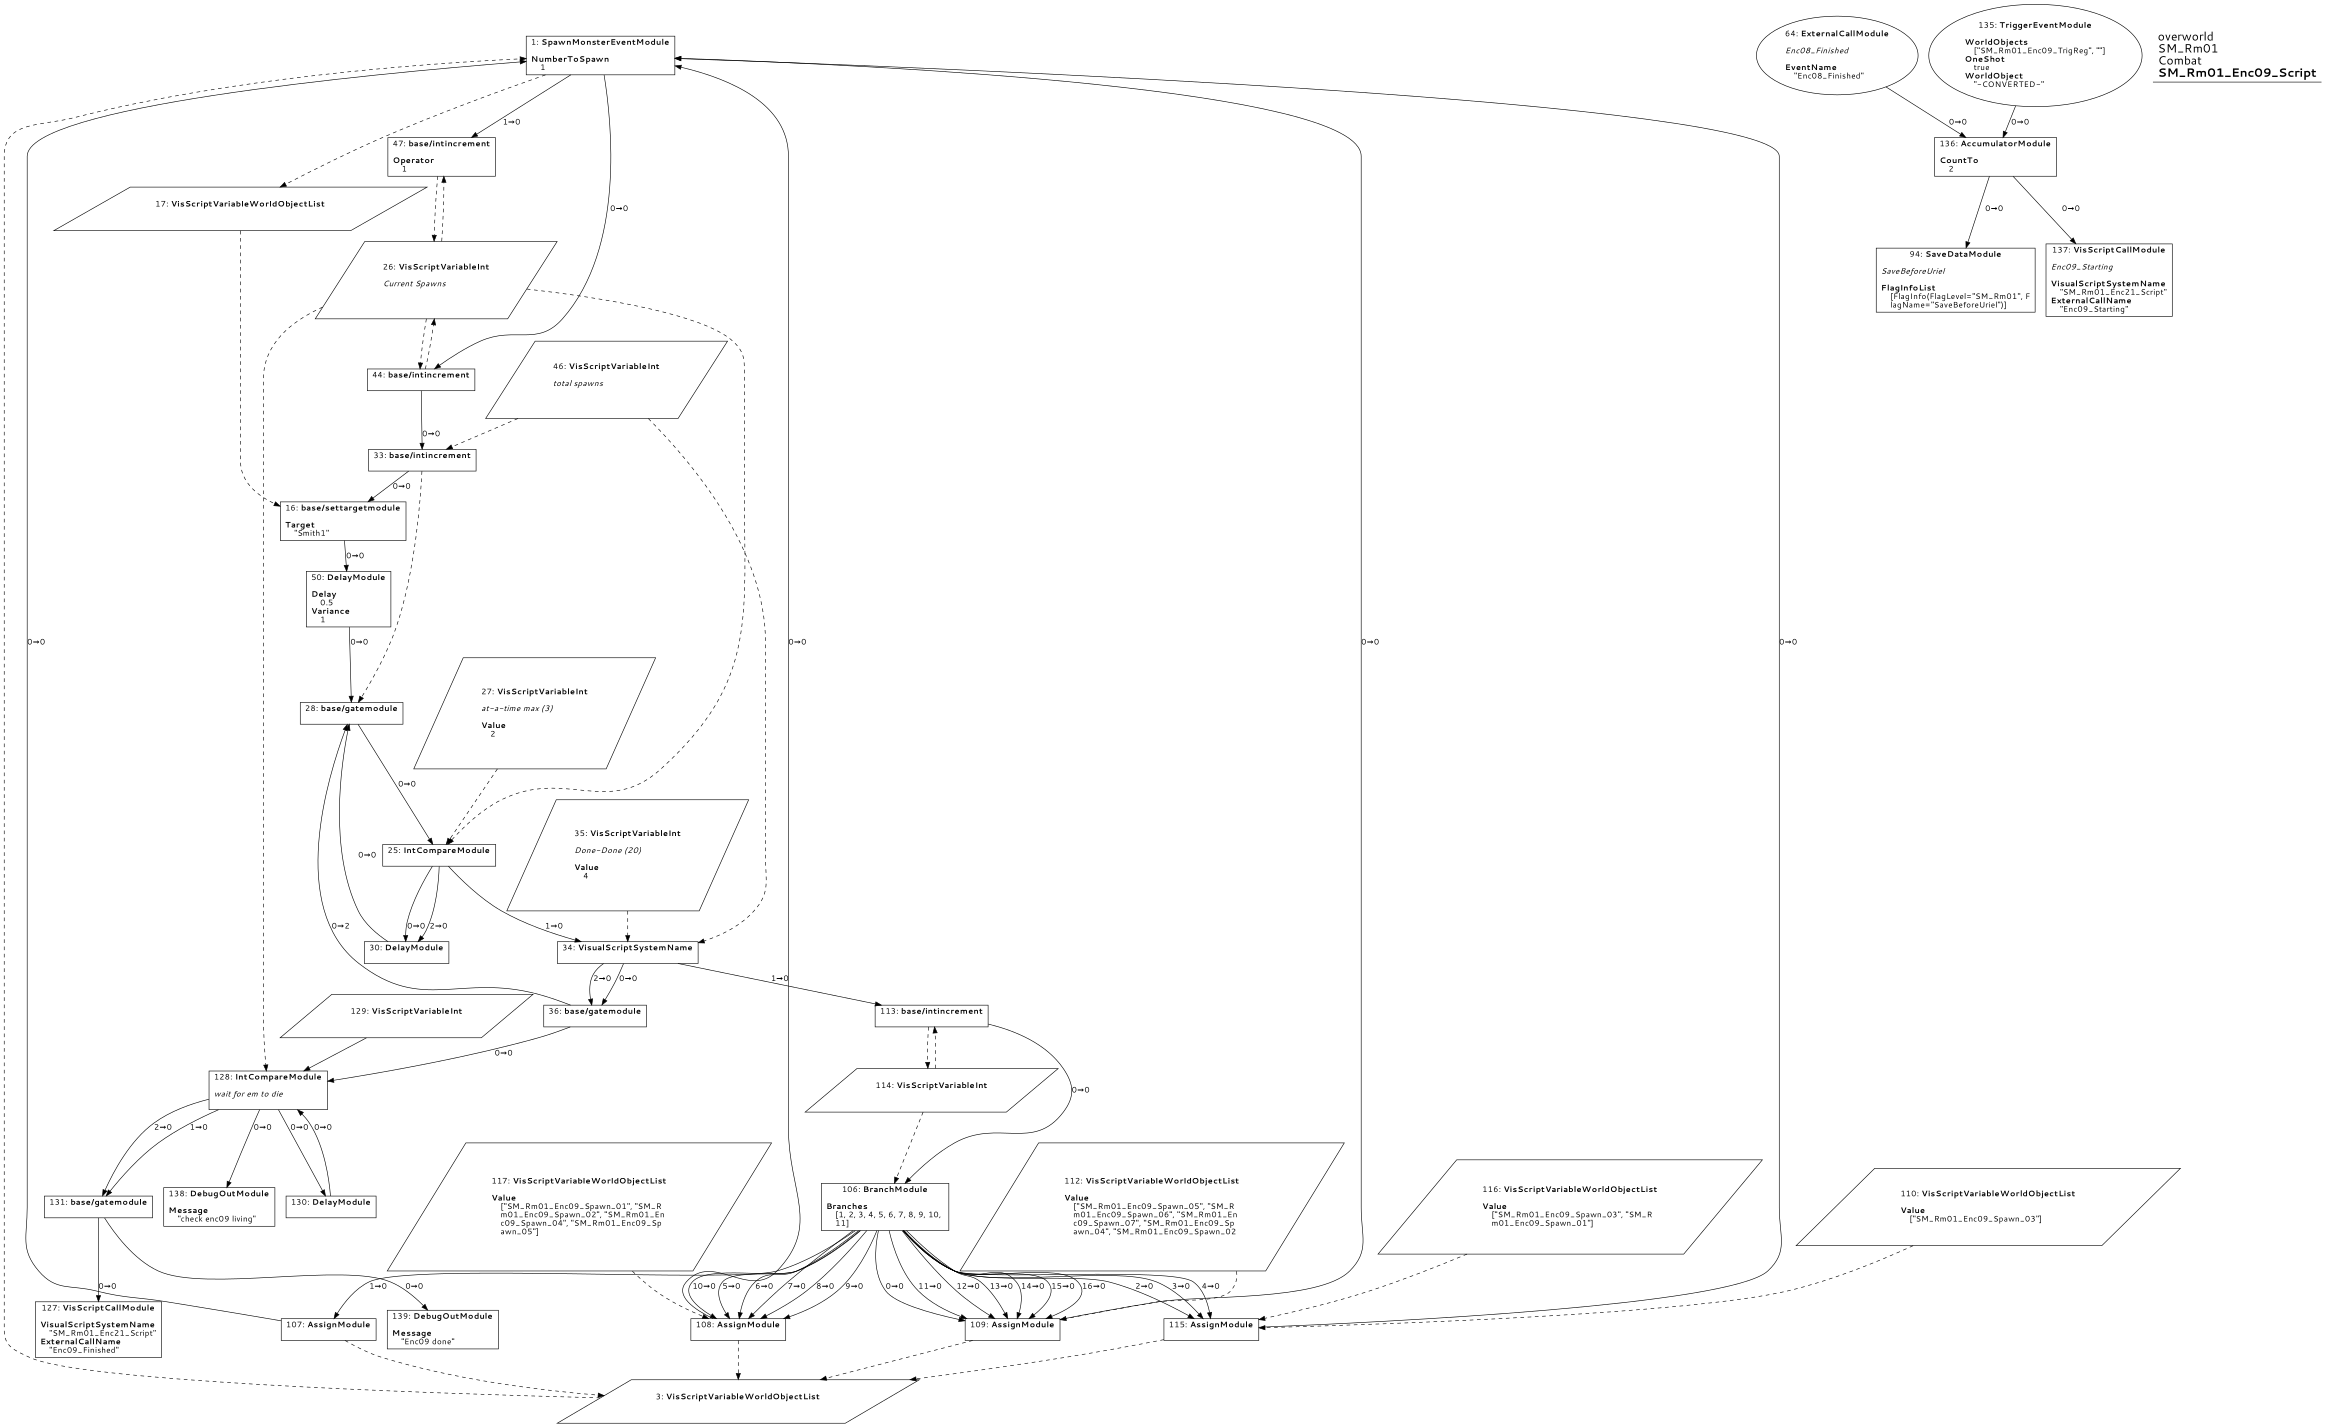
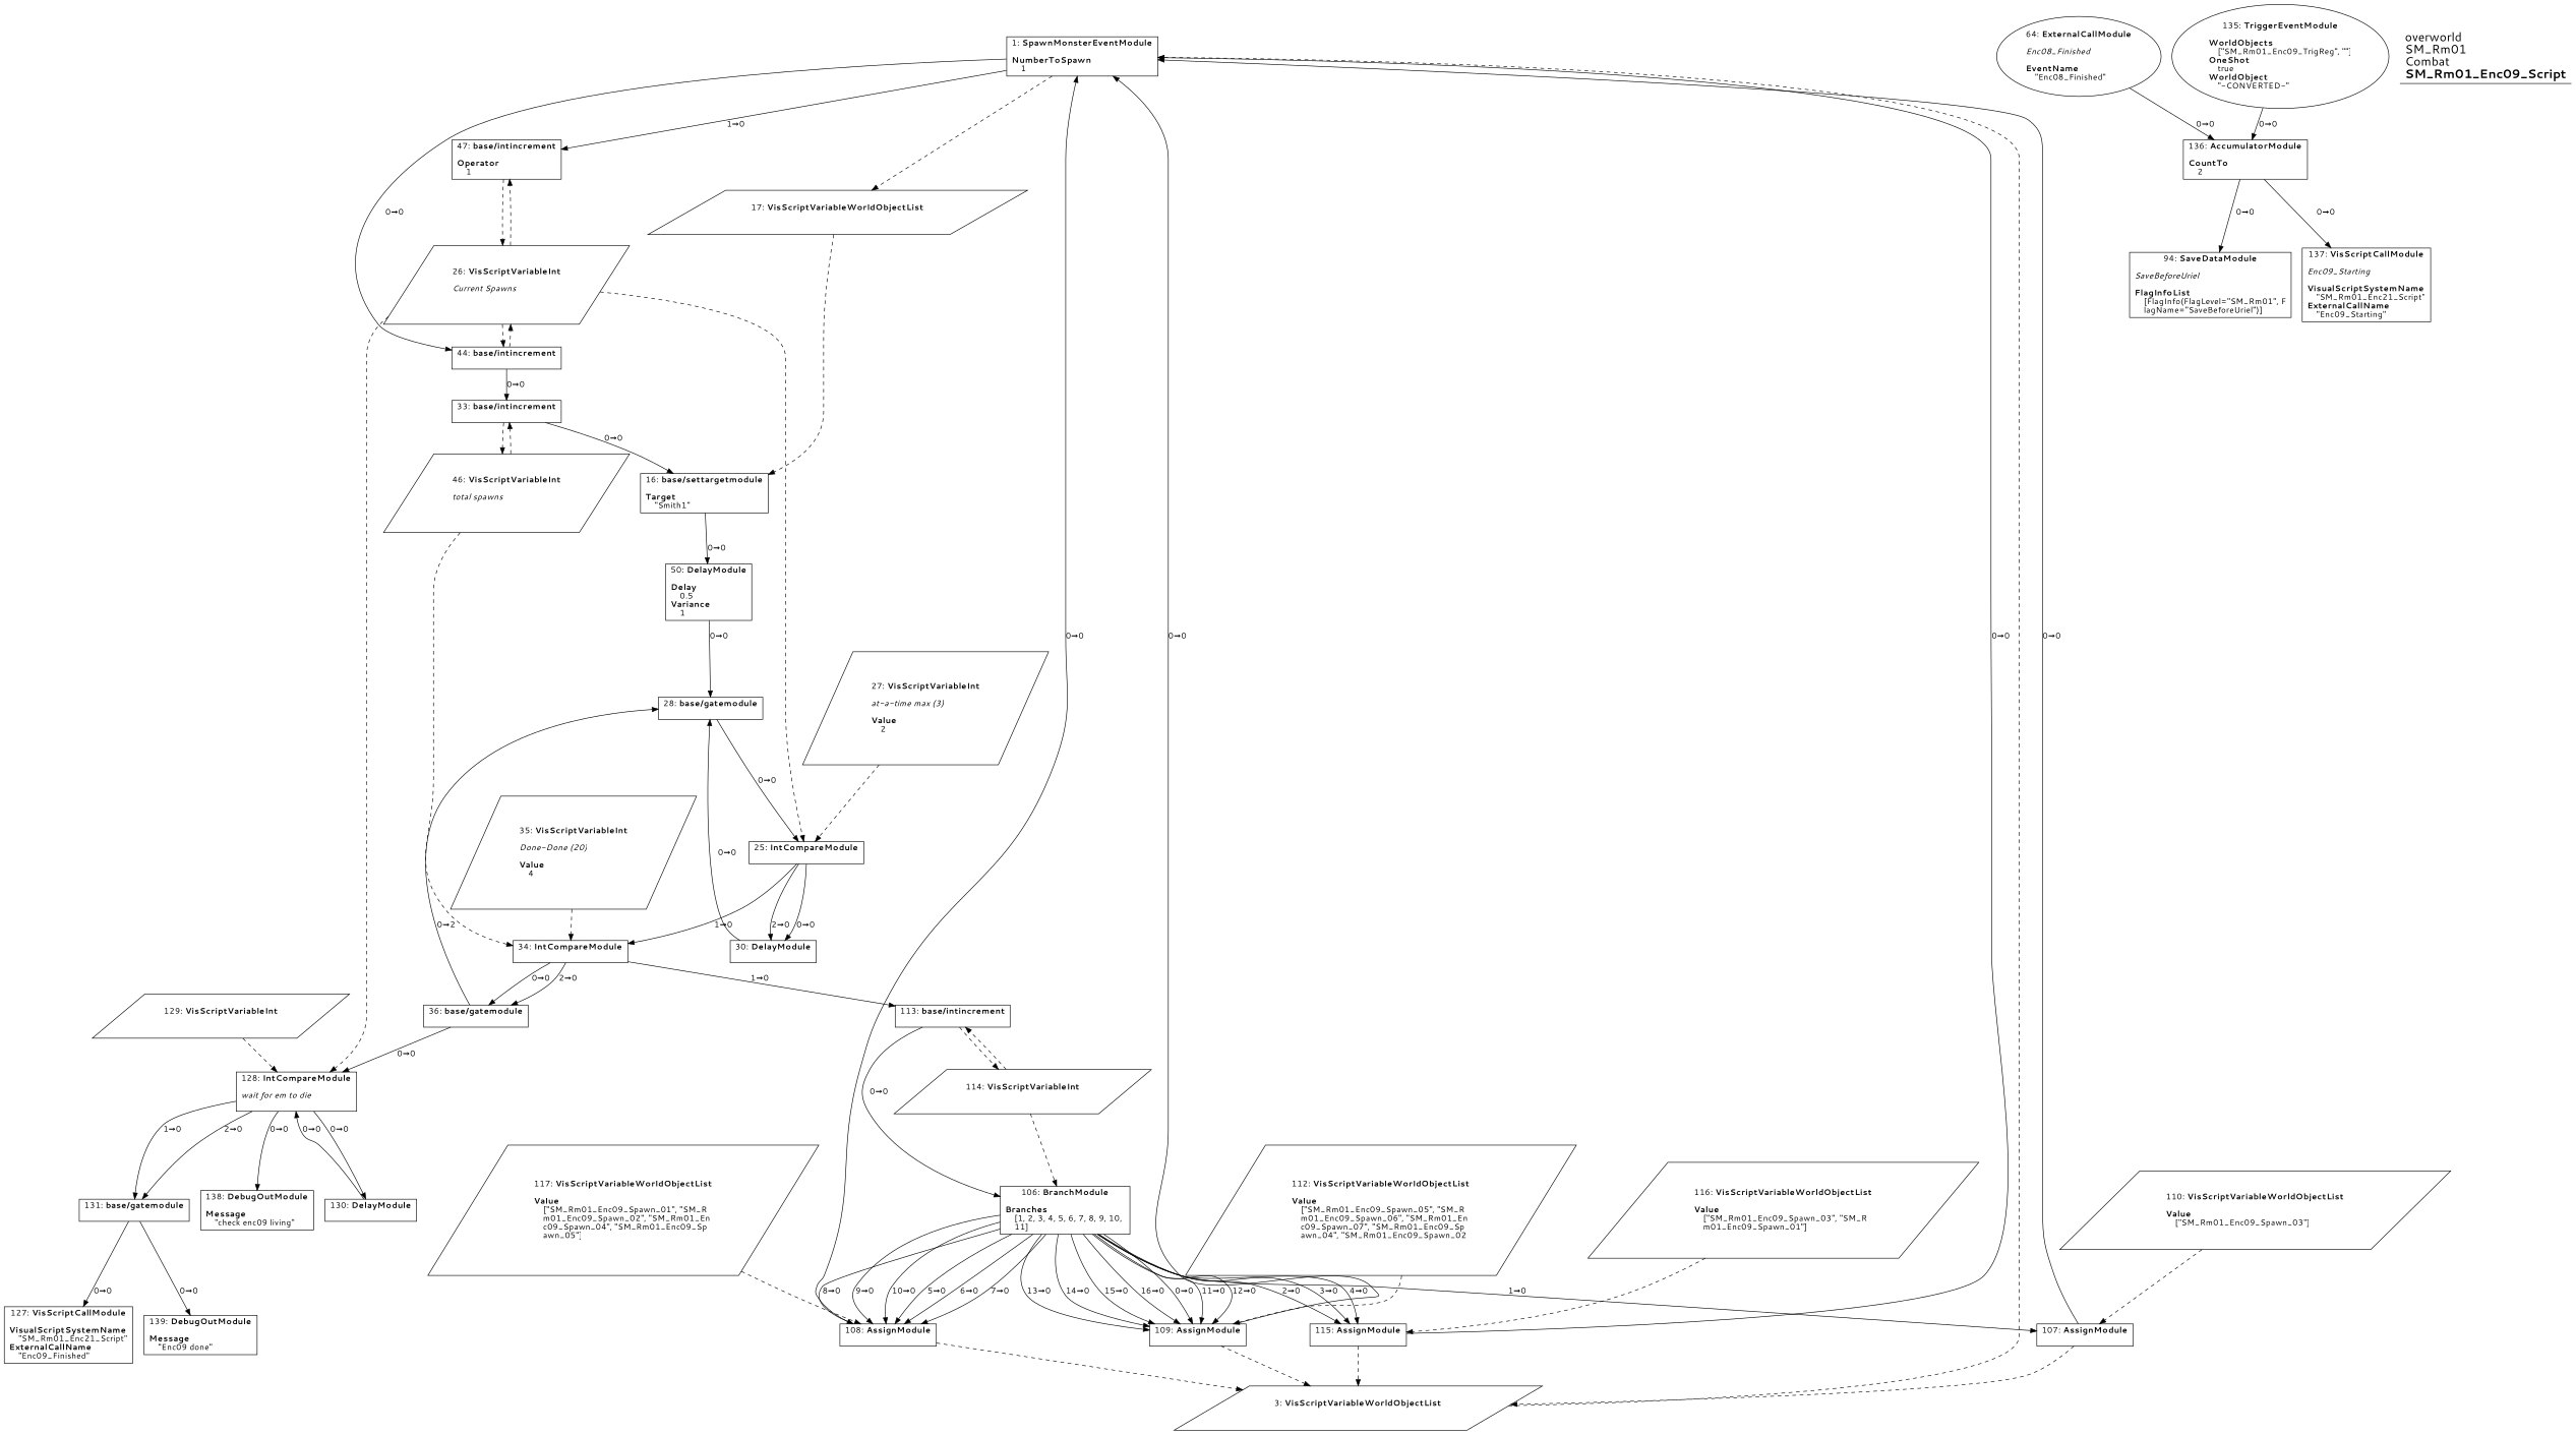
  digraph {
    fontname="Segoe UI"
    splines=spline
    node [fontname="Segoe UI" shape=box]
    edge [fontname="Segoe UI"]
    n1 [label=<1: <b>SpawnMonsterEventModule</b><br/><br/><b>NumberToSpawn</b><br align="left"/>    1<br align="left"/>>]
    n2 [label=<47: <b>base/intincrement</b><br/><br/><b>Operator</b><br align="left"/>    1<br align="left"/>>]
    n3 [label=<44: <b>base/intincrement</b><br/><br/>>]
    n4 [label=<17: <b>VisScriptVariableWorldObjectList</b><br/><br/>> shape=parallelogram]
    n5 [label=<26: <b>VisScriptVariableInt</b><br/><br/><i>Current Spawns<br align="left"/></i><br align="left"/>> shape=parallelogram]
    n6 [label=<33: <b>base/intincrement</b><br/><br/>>]
    n7 [label=<16: <b>base/settargetmodule</b><br/><br/><b>Target</b><br align="left"/>    &quot;Smith1&quot;<br align="left"/>>]
    n8 [label=<25: <b>IntCompareModule</b><br/><br/>>]
    n9 [label=<128: <b>IntCompareModule</b><br/><br/><i>wait for em to die<br align="left"/></i><br align="left"/>>]
    n10 [label=<46: <b>VisScriptVariableInt</b><br/><br/><i>total spawns<br align="left"/></i><br align="left"/>> shape=parallelogram]
    n11 [label=<50: <b>DelayModule</b><br/><br/><b>Delay</b><br align="left"/>    0.5<br align="left"/><b>Variance</b><br align="left"/>    1<br align="left"/>>]
    n12 [label=<3: <b>VisScriptVariableWorldObjectList</b><br/><br/>> shape=parallelogram]
    n13 [label=<28: <b>base/gatemodule</b><br/><br/>>]
    n14 [label=<30: <b>DelayModule</b><br/><br/>>]
-   n15 [label=<34: <b>VisualScriptSystemName</b><br/><br/>>]
+   n15 [label=<34: <b>IntCompareModule</b><br/><br/>>]
    n16 [label=<36: <b>base/gatemodule</b><br/><br/>>]
    n17 [label=<113: <b>base/intincrement</b><br/><br/>>]
    n18 [label=<106: <b>BranchModule</b><br/><br/><b>Branches</b><br align="left"/>    [1, 2, 3, 4, 5, 6, 7, 8, 9, 10, <br align="left"/>    11]<br align="left"/>>]
    n19 [label=<114: <b>VisScriptVariableInt</b><br/><br/>> shape=parallelogram]
    n20 [label=<130: <b>DelayModule</b><br/><br/>>]
    n21 [label=<131: <b>base/gatemodule</b><br/><br/>>]
    n22 [label=<138: <b>DebugOutModule</b><br/><br/><b>Message</b><br align="left"/>    &quot;check enc09 living&quot;<br align="left"/>>]
    n23 [label=<27: <b>VisScriptVariableInt</b><br/><br/><i>at-a-time max (3)<br align="left"/></i><br align="left"/><b>Value</b><br align="left"/>    2<br align="left"/>> shape=parallelogram]
    n24 [label=<109: <b>AssignModule</b><br/><br/>>]
    n25 [label=<107: <b>AssignModule</b><br/><br/>>]
    n26 [label=<115: <b>AssignModule</b><br/><br/>>]
    n27 [label=<108: <b>AssignModule</b><br/><br/>>]
    n28 [label=<35: <b>VisScriptVariableInt</b><br/><br/><i>Done-Done (20)<br align="left"/></i><br align="left"/><b>Value</b><br align="left"/>    4<br align="left"/>> shape=parallelogram]
    n29 [label=<127: <b>VisScriptCallModule</b><br/><br/><b>VisualScriptSystemName</b><br align="left"/>    &quot;SM_Rm01_Enc21_Script&quot;<br align="left"/><b>ExternalCallName</b><br align="left"/>    &quot;Enc09_Finished&quot;<br align="left"/>>]
    n30 [label=<139: <b>DebugOutModule</b><br/><br/><b>Message</b><br align="left"/>    &quot;Enc09 done&quot;<br align="left"/>>]
    n31 [label=<64: <b>ExternalCallModule</b><br/><br/><i>Enc08_Finished<br align="left"/></i><br align="left"/><b>EventName</b><br align="left"/>    &quot;Enc08_Finished&quot;<br align="left"/>> shape=oval]
    n32 [label=<136: <b>AccumulatorModule</b><br/><br/><b>CountTo</b><br align="left"/>    2<br align="left"/>>]
    n33 [label=<94: <b>SaveDataModule</b><br/><br/><i>SaveBeforeUriel<br align="left"/></i><br align="left"/><b>FlagInfoList</b><br align="left"/>    [FlagInfo(FlagLevel=&quot;SM_Rm01&quot;, F<br align="left"/>    lagName=&quot;SaveBeforeUriel&quot;)]<br align="left"/>>]
    n34 [label=<137: <b>VisScriptCallModule</b><br/><br/><i>Enc09_Starting<br align="left"/></i><br align="left"/><b>VisualScriptSystemName</b><br align="left"/>    &quot;SM_Rm01_Enc21_Script&quot;<br align="left"/><b>ExternalCallName</b><br align="left"/>    &quot;Enc09_Starting&quot;<br align="left"/>>]
    n35 [label=<110: <b>VisScriptVariableWorldObjectList</b><br/><br/><b>Value</b><br align="left"/>    [&quot;SM_Rm01_Enc09_Spawn_03&quot;]<br align="left"/>> shape=parallelogram]
    n36 [label=<117: <b>VisScriptVariableWorldObjectList</b><br/><br/><b>Value</b><br align="left"/>    [&quot;SM_Rm01_Enc09_Spawn_01&quot;, &quot;SM_R<br align="left"/>    m01_Enc09_Spawn_02&quot;, &quot;SM_Rm01_En<br align="left"/>    c09_Spawn_04&quot;, &quot;SM_Rm01_Enc09_Sp<br align="left"/>    awn_05&quot;]<br align="left"/>> shape=parallelogram]
    n37 [label=<112: <b>VisScriptVariableWorldObjectList</b><br/><br/><b>Value</b><br align="left"/>    [&quot;SM_Rm01_Enc09_Spawn_05&quot;, &quot;SM_R<br align="left"/>    m01_Enc09_Spawn_06&quot;, &quot;SM_Rm01_En<br align="left"/>    c09_Spawn_07&quot;, &quot;SM_Rm01_Enc09_Sp<br align="left"/>    awn_04&quot;, &quot;SM_Rm01_Enc09_Spawn_02<br align="left"/>> shape=parallelogram]
    n38 [label=<116: <b>VisScriptVariableWorldObjectList</b><br/><br/><b>Value</b><br align="left"/>    [&quot;SM_Rm01_Enc09_Spawn_03&quot;, &quot;SM_R<br align="left"/>    m01_Enc09_Spawn_01&quot;]<br align="left"/>> shape=parallelogram]
    n39 [label=<129: <b>VisScriptVariableInt</b><br/><br/>> shape=parallelogram]
    n40 [label=<135: <b>TriggerEventModule</b><br/><br/><b>WorldObjects</b><br align="left"/>    [&quot;SM_Rm01_Enc09_TrigReg&quot;, &quot;&quot;]<br align="left"/><b>OneShot</b><br align="left"/>    true<br align="left"/><b>WorldObject</b><br align="left"/>    &quot;-CONVERTED-&quot;<br align="left"/>> shape=oval]
    n41 [label=<<font point-size="20">overworld<br align="left"/>SM_Rm01<br align="left"/>Combat<br align="left"/><b>SM_Rm01_Enc09_Script</b><br align="left"/></font>> shape=underline]
    n1 -> n2 [label="1→0"]
    n1 -> n3 [label="0→0"]
    n1 -> n4 [style=dashed]
    n2 -> n5 [style=dashed]
    n3 -> n5 [style=dashed]
    n3 -> n6 [label="0→0"]
    n4 -> n7 [style=dashed]
    n5 -> n2 [style=dashed]
    n5 -> n3 [style=dashed]
    n5 -> n8 [style=dashed]
    n5 -> n9 [style=dashed]
    n6 -> n7 [label="0→0"]
-   n6 -> n13 [style=dashed]
+   n6 -> n10 [style=dashed]
    n7 -> n11 [label="0→0"]
    n8 -> n14 [label="0→0"]
    n8 -> n14 [label="2→0"]
    n8 -> n15 [label="1→0"]
    n9 -> n20 [label="0→0"]
    n9 -> n21 [label="1→0"]
    n9 -> n21 [label="2→0"]
    n9 -> n22 [label="0→0"]
    n10 -> n6 [style=dashed]
    n10 -> n15 [style=dashed]
    n11 -> n13 [label="0→0"]
    n12 -> n1 [style=dashed]
    n13 -> n8 [label="0→0"]
    n14 -> n13 [label="0→0"]
    n15 -> n16 [label="0→0"]
    n15 -> n16 [label="2→0"]
    n15 -> n17 [label="1→0"]
    n16 -> n9 [label="0→0"]
    n16 -> n13 [label="0→2"]
    n17 -> n18 [label="0→0"]
    n17 -> n19 [style=dashed]
    n18 -> n24 [label="0→0"]
    n18 -> n24 [label="11→0"]
    n18 -> n24 [label="12→0"]
    n18 -> n24 [label="13→0"]
    n18 -> n24 [label="14→0"]
    n18 -> n24 [label="15→0"]
    n18 -> n24 [label="16→0"]
    n18 -> n25 [label="1→0"]
    n18 -> n26 [label="2→0"]
    n18 -> n26 [label="3→0"]
    n18 -> n26 [label="4→0"]
    n18 -> n27 [label="5→0"]
    n18 -> n27 [label="6→0"]
    n18 -> n27 [label="7→0"]
    n18 -> n27 [label="8→0"]
    n18 -> n27 [label="9→0"]
    n18 -> n27 [label="10→0"]
    n19 -> n17 [style=dashed]
    n19 -> n18 [style=dashed]
    n20 -> n9 [label="0→0"]
    n21 -> n29 [label="0→0"]
    n21 -> n30 [label="0→0"]
    n23 -> n8 [style=dashed]
    n24 -> n1 [label="0→0"]
    n24 -> n12 [style=dashed]
    n25 -> n1 [label="0→0"]
    n25 -> n12 [style=dashed]
    n26 -> n1 [label="0→0"]
    n26 -> n12 [style=dashed]
    n27 -> n1 [label="0→0"]
    n27 -> n12 [style=dashed]
    n28 -> n15 [style=dashed]
    n31 -> n32 [label="0→0"]
    n32 -> n33 [label="0→0"]
    n32 -> n34 [label="0→0"]
-   n35 -> n26 [style=dashed]
+   n35 -> n25 [style=dashed]
    n36 -> n27 [style=dashed]
    n37 -> n24 [style=dashed]
    n38 -> n26 [style=dashed]
-   n39 -> n9 [style=solid]
+   n39 -> n9 [style=dashed]
    n40 -> n32 [label="0→0"]
  }
